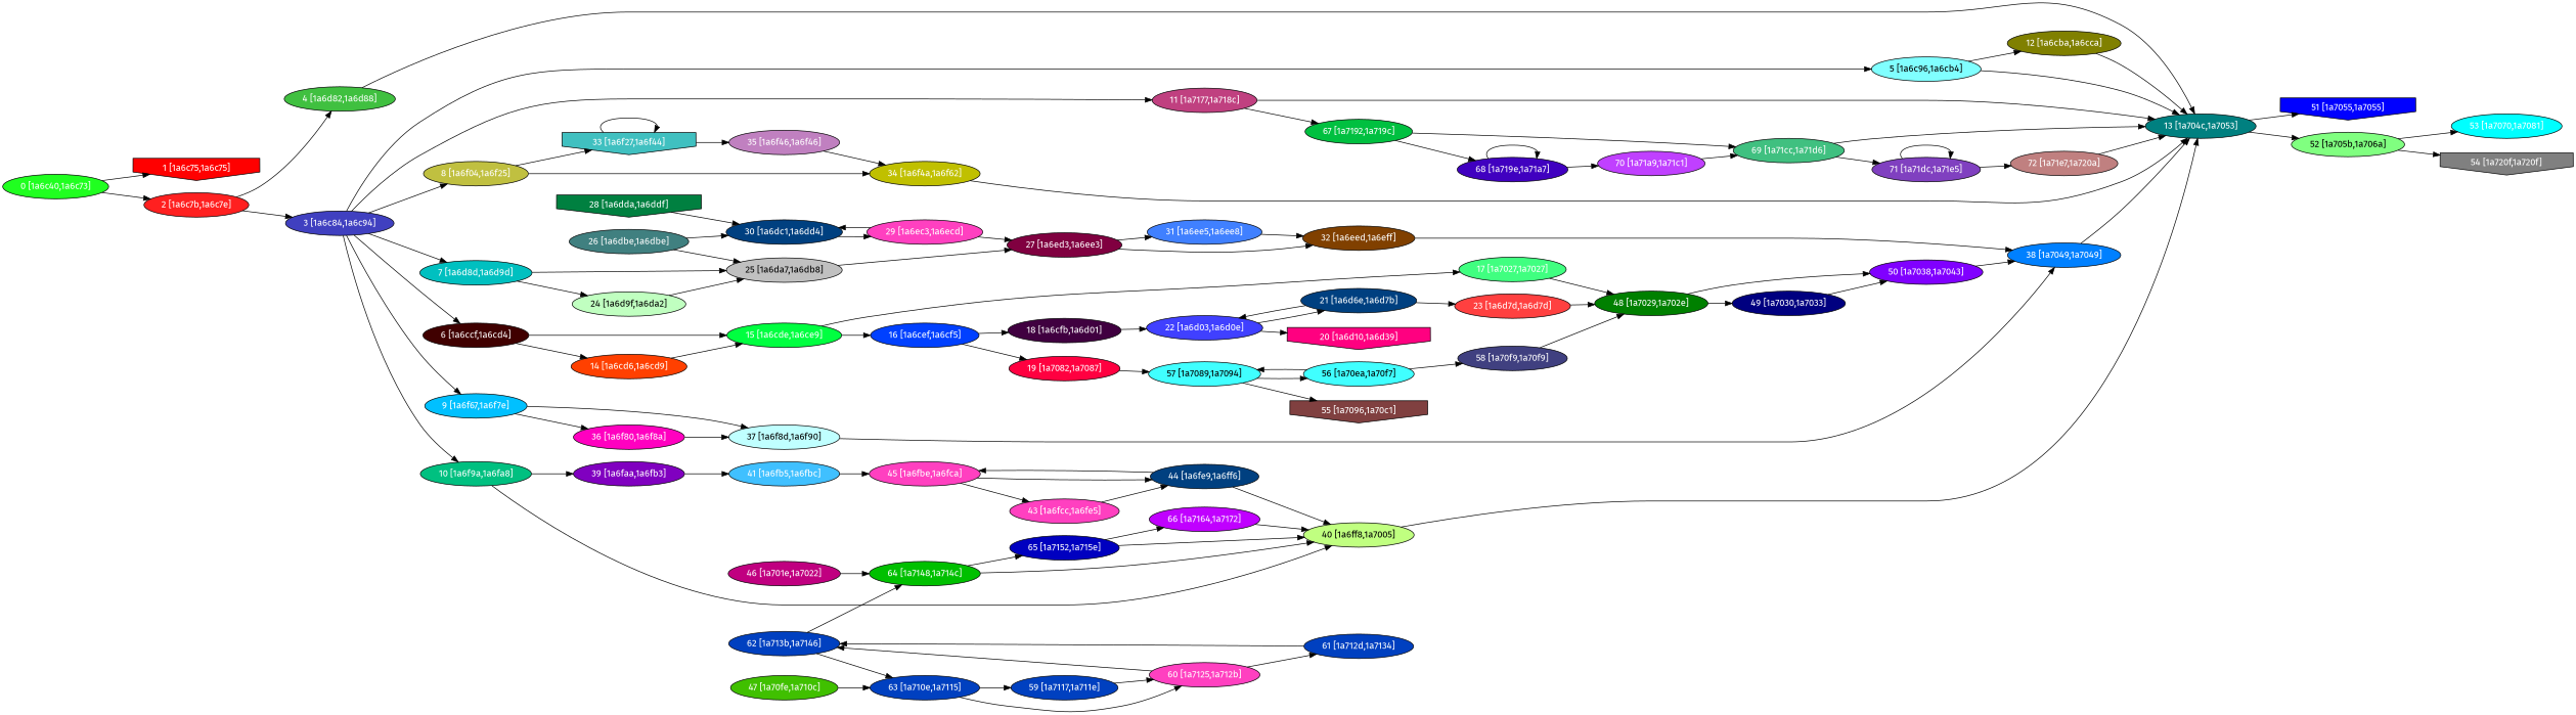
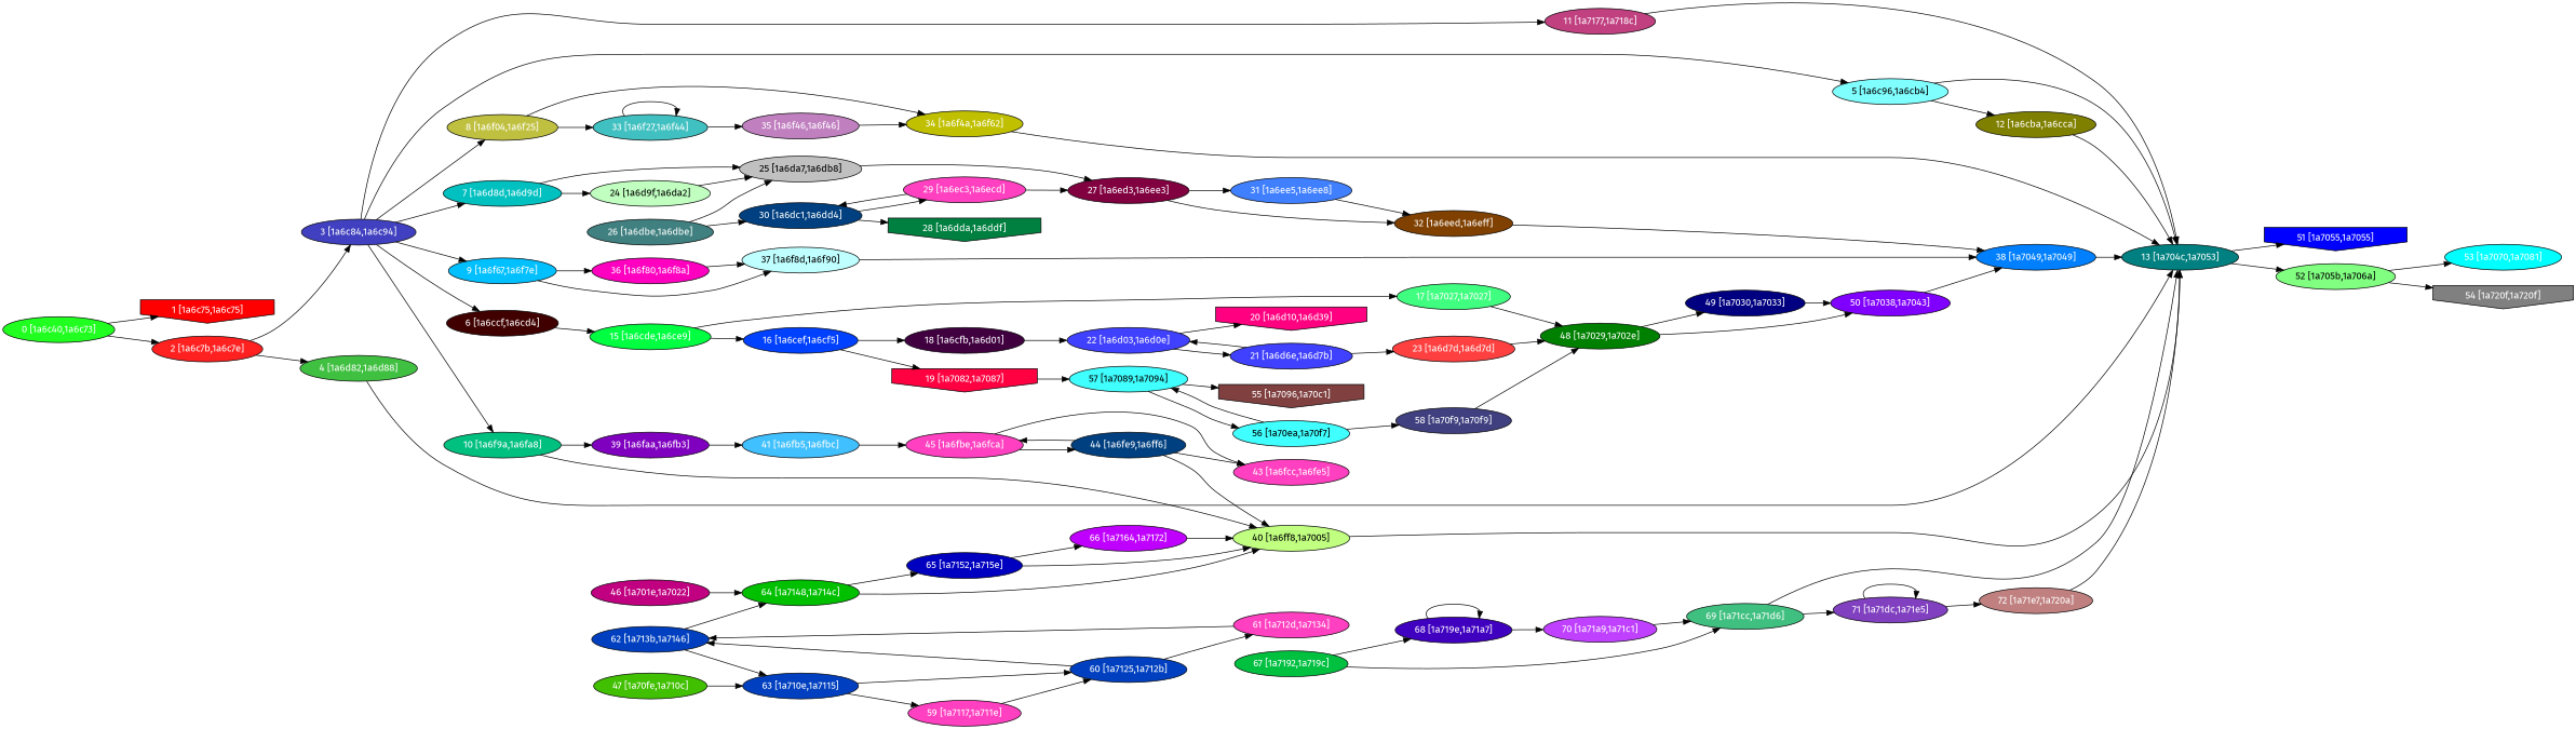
  digraph {
    fontname="Fira Sans"
    rankdir=LR
    node [fillcolor="#0040C0" fontcolor="#ffffff" fontname="Fira Sans" shape=oval style=filled]
    edge [fontname="Fira Sans"]
    n1 [fillcolor="#20FF20" label="0 [1a6c40,1a6c73]"]
    n2 [fillcolor="#FF0000" label="1 [1a6c75,1a6c75]" shape=invhouse]
    n3 [fillcolor="#FF2020" label="2 [1a6c7b,1a6c7e]"]
    n4 [fillcolor="#4040C0" label="3 [1a6c84,1a6c94]"]
    n5 [fillcolor="#40C040" label="4 [1a6d82,1a6d88]"]
    n6 [fillcolor="#80FFFF" fontcolor="#000000" label="5 [1a6c96,1a6cb4]"]
    n7 [fillcolor="#400000" label="6 [1a6ccf,1a6cd4]"]
    n8 [fillcolor="#00C0C0" label="7 [1a6d8d,1a6d9d]"]
    n9 [fillcolor="#C0C040" label="8 [1a6f04,1a6f25]"]
    n10 [fillcolor="#00C0FF" label="9 [1a6f67,1a6f7e]"]
    n11 [fillcolor="#00C080" label="10 [1a6f9a,1a6fa8]"]
    n12 [fillcolor="#C04080" label="11 [1a7177,1a718c]"]
    n13 [fillcolor="#008080" label="13 [1a704c,1a7053]"]
    n14 [fillcolor="#808000" label="12 [1a6cba,1a6cca]"]
-   n15 [fillcolor="#FF4000" label="14 [1a6cd6,1a6cd9]"]
    n16 [fillcolor="#00FF40" label="15 [1a6cde,1a6ce9]"]
    n17 [fillcolor="#C0FFC0" fontcolor="#000000" label="24 [1a6d9f,1a6da2]"]
    n18 [fillcolor="#C0C0C0" fontcolor="#000000" label="25 [1a6da7,1a6db8]"]
-   n19 [fillcolor="#40C0C0" label="33 [1a6f27,1a6f44]" shape=invhouse]
+   n19 [fillcolor="#40C0C0" label="33 [1a6f27,1a6f44]"]
    n20 [fillcolor="#C0C000" label="34 [1a6f4a,1a6f62]"]
    n21 [fillcolor="#FF00C0" label="36 [1a6f80,1a6f8a]"]
    n22 [fillcolor="#C0FFFF" fontcolor="#000000" label="37 [1a6f8d,1a6f90]"]
    n23 [fillcolor="#8000C0" label="39 [1a6faa,1a6fb3]"]
    n24 [fillcolor="#C0FF80" fontcolor="#000000" label="40 [1a6ff8,1a7005]"]
    n25 [fillcolor="#00C040" label="67 [1a7192,1a719c]"]
    n26 [fillcolor="#0000FF" label="51 [1a7055,1a7055]" shape=invhouse]
    n27 [fillcolor="#80FF80" fontcolor="#000000" label="52 [1a705b,1a706a]"]
    n28 [fillcolor="#0040FF" label="16 [1a6cef,1a6cf5]"]
    n29 [fillcolor="#40FF80" label="17 [1a7027,1a7027]"]
    n30 [fillcolor="#800040" label="27 [1a6ed3,1a6ee3]"]
    n31 [fillcolor="#C080C0" label="35 [1a6f46,1a6f46]"]
    n32 [fillcolor="#0080FF" label="38 [1a7049,1a7049]"]
    n33 [fillcolor="#40C0FF" label="41 [1a6fb5,1a6fbc]"]
    n34 [fillcolor="#4000C0" label="68 [1a719e,1a71a7]"]
    n35 [fillcolor="#40C080" label="69 [1a71cc,1a71d6]"]
    n36 [fillcolor="#00FFFF" label="53 [1a7070,1a7081]"]
    n37 [fillcolor="#808080" label="54 [1a720f,1a720f]" shape=invhouse]
    n38 [fillcolor="#400040" label="18 [1a6cfb,1a6d01]"]
-   n39 [fillcolor="#FF0040" label="19 [1a7082,1a7087]"]
+   n39 [fillcolor="#FF0040" label="19 [1a7082,1a7087]" shape=invhouse]
    n40 [fillcolor="#008000" label="48 [1a7029,1a702e]"]
    n41 [fillcolor="#4040FF" label="22 [1a6d03,1a6d0e]"]
    n42 [fillcolor="#40FFFF" fontcolor="#000000" label="57 [1a7089,1a7094]"]
    n43 [fillcolor="#000080" label="49 [1a7030,1a7033]"]
    n44 [fillcolor="#8000FF" label="50 [1a7038,1a7043]"]
    n45 [fillcolor="#FF0080" label="20 [1a6d10,1a6d39]" shape=invhouse]
-   n46 [fillcolor="#004080" label="21 [1a6d6e,1a6d7b]"]
+   n46 [fillcolor="#4040FF" label="21 [1a6d6e,1a6d7b]"]
    n47 [fillcolor="#804040" label="55 [1a7096,1a70c1]" shape=invhouse]
    n48 [fillcolor="#40FFFF" fontcolor="#000000" label="56 [1a70ea,1a70f7]"]
    n49 [fillcolor="#FF4040" label="23 [1a6d7d,1a6d7d]"]
    n50 [fillcolor="#408080" label="26 [1a6dbe,1a6dbe]"]
    n51 [fillcolor="#004080" label="30 [1a6dc1,1a6dd4]"]
    n52 [fillcolor="#4080FF" label="31 [1a6ee5,1a6ee8]"]
    n53 [fillcolor="#804000" label="32 [1a6eed,1a6eff]"]
    n54 [fillcolor="#008040" label="28 [1a6dda,1a6ddf]" shape=invhouse]
    n55 [fillcolor="#FF40C0" label="29 [1a6ec3,1a6ecd]"]
    n56 [fillcolor="#FF40C0" label="45 [1a6fbe,1a6fca]"]
    n57 [fillcolor="#FF40C0" label="43 [1a6fcc,1a6fe5]"]
    n58 [fillcolor="#004080" label="44 [1a6fe9,1a6ff6]"]
    n59 [fillcolor="#C00080" label="46 [1a701e,1a7022]"]
    n60 [fillcolor="#00C000" label="64 [1a7148,1a714c]"]
    n61 [fillcolor="#40C000" label="47 [1a70fe,1a710c]"]
    n62 [label="63 [1a710e,1a7115]"]
    n63 [fillcolor="#0000C0" label="65 [1a7152,1a715e]"]
-   n64 [label="59 [1a7117,1a711e]"]
-   n65 [fillcolor="#FF40C0" label="60 [1a7125,1a712b]"]
+   n64 [fillcolor="#FF40C0" label="59 [1a7117,1a711e]"]
+   n65 [label="60 [1a7125,1a712b]"]
    n66 [fillcolor="#404080" label="58 [1a70f9,1a70f9]"]
-   n67 [label="61 [1a712d,1a7134]"]
+   n67 [fillcolor="#FF40C0" label="61 [1a712d,1a7134]"]
    n68 [label="62 [1a713b,1a7146]"]
    n69 [fillcolor="#C000FF" label="66 [1a7164,1a7172]"]
    n70 [fillcolor="#C040FF" label="70 [1a71a9,1a71c1]"]
    n71 [fillcolor="#8040C0" label="71 [1a71dc,1a71e5]"]
    n72 [fillcolor="#C08080" label="72 [1a71e7,1a720a]"]
    n1 -> n2
    n1 -> n3
    n3 -> n4
    n3 -> n5
    n4 -> n6
    n4 -> n7
    n4 -> n8
    n4 -> n9
    n4 -> n10
    n4 -> n11
    n4 -> n12
    n5 -> n13
    n6 -> n13
    n6 -> n14
-   n7 -> n15
    n7 -> n16
    n8 -> n17
    n8 -> n18
    n9 -> n19
    n9 -> n20
    n10 -> n21
    n10 -> n22
    n11 -> n23
    n11 -> n24
    n12 -> n13
-   n12 -> n25
    n13 -> n26
    n13 -> n27
    n14 -> n13
-   n15 -> n16
    n16 -> n28
    n16 -> n29
    n17 -> n18
    n18 -> n30
    n19 -> n19
    n19 -> n31
    n20 -> n13
    n21 -> n22
    n22 -> n32
    n23 -> n33
    n24 -> n13
    n25 -> n34
    n25 -> n35
    n27 -> n36
    n27 -> n37
    n28 -> n38
    n28 -> n39
    n29 -> n40
    n30 -> n52
    n30 -> n53
    n31 -> n20
    n32 -> n13
    n33 -> n56
    n34 -> n34
    n34 -> n70
    n35 -> n13
    n35 -> n71
    n38 -> n41
    n39 -> n42
    n40 -> n43
    n40 -> n44
    n41 -> n45
    n41 -> n46
    n42 -> n47
    n42 -> n48
    n43 -> n44
    n44 -> n32
    n46 -> n41
    n46 -> n49
    n48 -> n42
    n48 -> n66
    n49 -> n40
    n50 -> n18
    n50 -> n51
-   n54 -> n51
+   n51 -> n54
    n51 -> n55
    n52 -> n53
    n53 -> n32
    n55 -> n30
    n55 -> n51
    n56 -> n57
    n56 -> n58
-   n57 -> n58
+   n58 -> n57
    n58 -> n24
    n58 -> n56
    n59 -> n60
    n60 -> n24
    n60 -> n63
    n61 -> n62
    n62 -> n64
    n62 -> n65
    n63 -> n24
    n63 -> n69
    n64 -> n65
    n65 -> n67
    n65 -> n68
    n66 -> n40
    n67 -> n68
    n68 -> n60
    n68 -> n62
    n69 -> n24
    n70 -> n35
    n71 -> n71
    n71 -> n72
    n72 -> n13
  }
